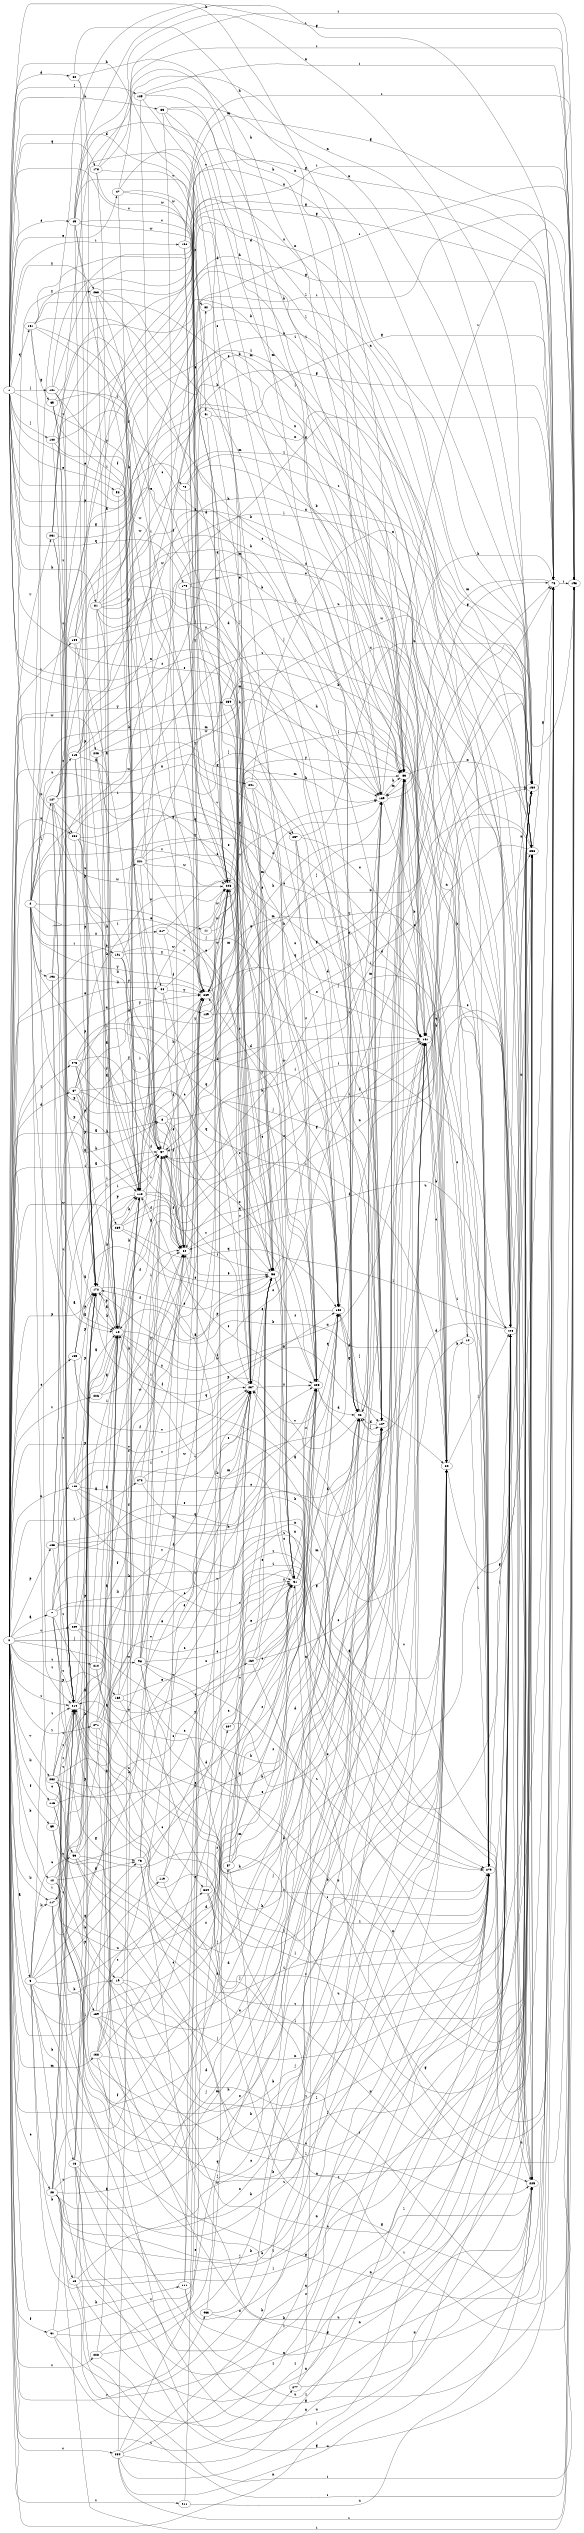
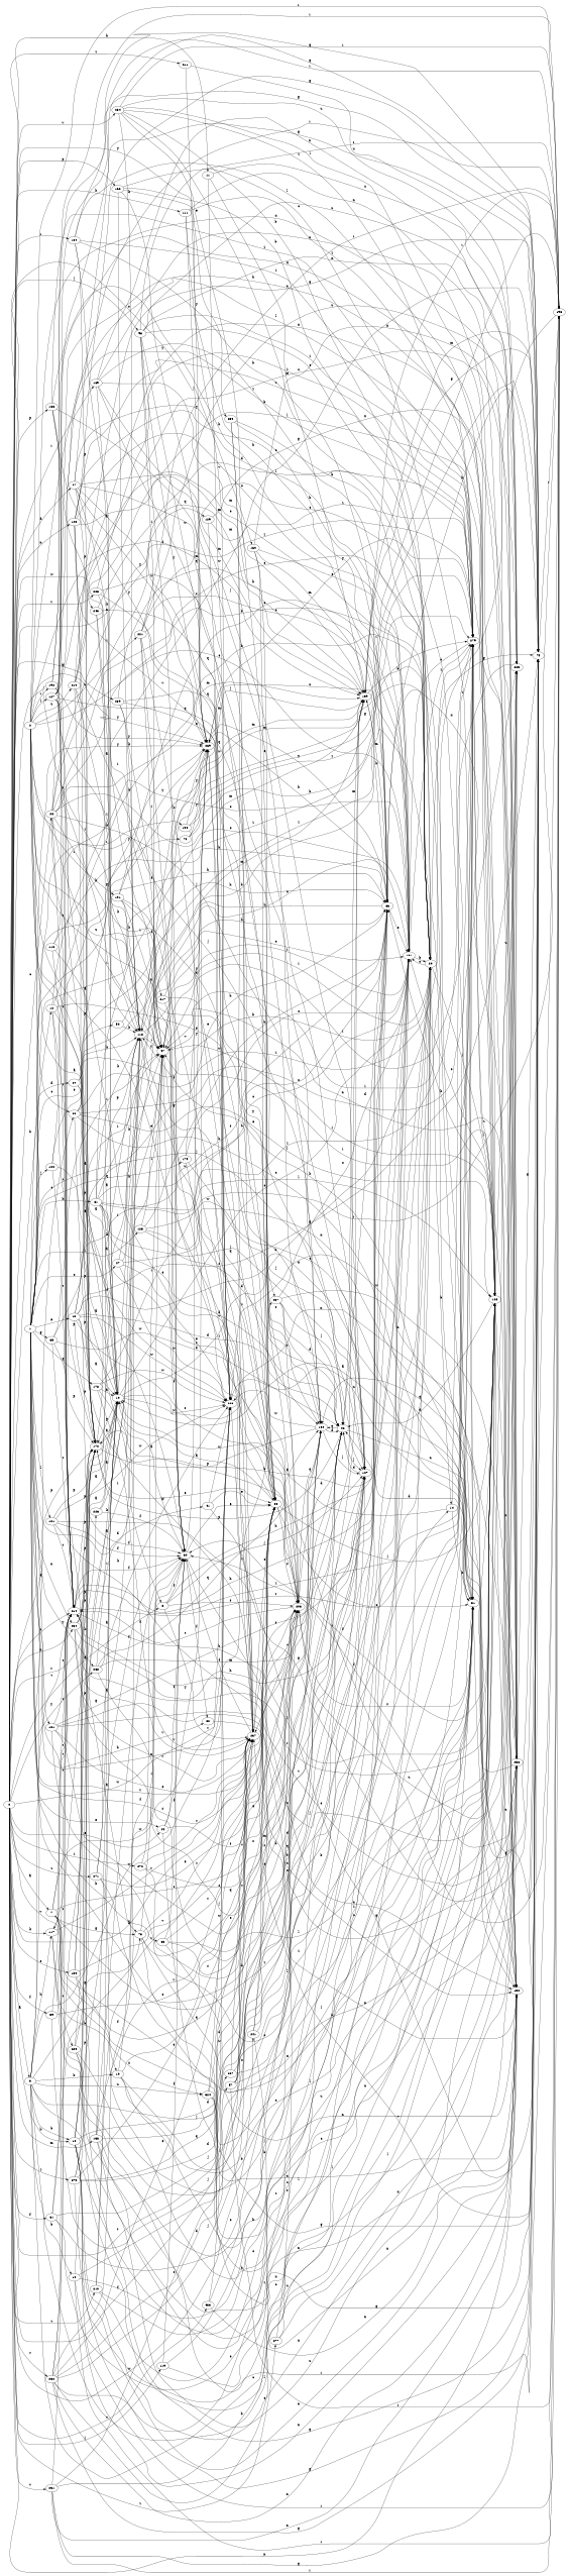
  strict digraph {
    rankdir=LR
    0
    3
    7
    8
    11
    12
    28
    37
    44
    57
    59
    61
    97
    98
    111
    116
    117
    119
    138
    140
    n21 [label=129]
    150
    159
    160
    162
    168
    172
    184
    189
    207
    210
    211
    214
    226
    228
    229
    231
    232
    n39 [label=433]
    234
    237
    239
    241
    243
    248
    254
    259
    268
    271
    272
    275
    277
    107
    n54 [label=33]
    258
    16
    18
    19
    31
    73
    128
    n62 [label=324]
    203
    279
    86
    64
    139
    225
    10
    20
    42
    75
    161
    193
    269
    118
    182
    53
    1
    14
    n81 [label=80]
    41
    47
    49
    52
    65
    70
    81
    82
    83
    100
    121
    125
    178
    179
    181
    190
    257
    2
    127
    191
    192
    217
    219
    221
    0 -> 3 [label=a]
    0 -> 7 [label=a]
    0 -> 8 [label=a]
    0 -> 11 [label=b]
    0 -> 12 [label=b]
    0 -> 28 [label=c]
    0 -> 37 [label=d]
    0 -> 44 [label=e]
    0 -> 57 [label=f]
    0 -> 59 [label=f]
    0 -> 61 [label=f]
    0 -> 97 [label=i]
    0 -> 98 [label=j]
    0 -> 111 [label=k]
-   0 -> 116 [label=k]
+   0 -> 16 [label=k]
    0 -> 117 [label=k]
    0 -> 119 [label=l]
    0 -> 138 [label=m]
    0 -> 140 [label=n]
    0 -> n21 [label=n]
    0 -> 150 [label=n]
    0 -> 159 [label=o]
    0 -> 160 [label=o]
    0 -> 162 [label=p]
    0 -> 168 [label=p]
    0 -> 172 [label=p]
    0 -> 184 [label=r]
    0 -> 189 [label=r]
    0 -> 207 [label=t]
    0 -> 210 [label=t]
    0 -> 211 [label=t]
    0 -> 214 [label=t]
    0 -> 226 [label=v]
    0 -> 228 [label=v]
    0 -> 229 [label=v]
    0 -> 231 [label=v]
    0 -> 232 [label=v]
    0 -> n39 [label=v]
    0 -> 234 [label=v]
    0 -> 237 [label=v]
    0 -> 239 [label=w]
    0 -> 241 [label=w]
    0 -> 243 [label=w]
    0 -> 248 [label=w]
    0 -> 254 [label=x]
    0 -> 259 [label=y]
    0 -> 268 [label=y]
    0 -> 271 [label=z]
    0 -> 272 [label=z]
    0 -> 275 [label=z]
    0 -> 277 [label=z]
    3 -> 117 [label=k]
    3 -> 214 [label=t]
    3 -> 248 [label=w]
    3 -> 107 [label=j]
    3 -> n54 [label=c]
    3 -> 258 [label=x]
    3 -> 16 [label=b]
    3 -> 18 [label=b]
    3 -> 19 [label=b]
    3 -> 31 [label=c]
    3 -> 73 [label=g]
    3 -> 128 [label=l]
    3 -> n62 [label=u]
    7 -> 150 [label=n]
    7 -> 214 [label=t]
    7 -> 248 [label=w]
    7 -> 258 [label=x]
    7 -> 19 [label=b]
    7 -> 73 [label=g]
    7 -> n62 [label=u]
    7 -> 203 [label=s]
    7 -> 279 [label=z]
    8 -> 237 [label=v]
    8 -> 107 [label=j]
    8 -> 203 [label=s]
    8 -> 86 [label=h]
    8 -> 64 [label=f]
    11 -> 248 [label=w]
    11 -> 139 [label=m]
    11 -> 225 [label=u]
    12 -> 214 [label=t]
    12 -> 73 [label=g]
    12 -> 10 [label=a]
    12 -> 20 [label=b]
    12 -> 42 [label=d]
    12 -> 75 [label=g]
    28 -> 97 [label=i]
    28 -> 172 [label=p]
    28 -> 214 [label=t]
    28 -> 107 [label=j]
    28 -> 31 [label=c]
    28 -> 128 [label=l]
    28 -> 279 [label=z]
    28 -> 139 [label=m]
    28 -> 20 [label=b]
    28 -> 42 [label=d]
    28 -> 161 [label=o]
    28 -> 193 [label=r]
    37 -> 172 [label=p]
    37 -> 248 [label=w]
    37 -> 139 [label=m]
    37 -> 75 [label=g]
    37 -> 161 [label=d]
    37 -> 269 [label=y]
    37 -> 118 [label=k]
    37 -> 182 [label=q]
    44 -> 128 [label=l]
    44 -> 203 [label=s]
    44 -> 64 [label=f]
    44 -> 269 [label=y]
    57 -> 237 [label=v]
    57 -> 203 [label=s]
    57 -> 279 [label=z]
    57 -> 42 [label=d]
    57 -> 193 [label=r]
    57 -> 53 [label=e]
    59 -> 214 [label=t]
    59 -> 107 [label=j]
-   59 -> 182 [label=e]
+   59 -> 53 [label=e]
    61 -> 214 [label=t]
    61 -> 237 [label=v]
    61 -> 107 [label=j]
    61 -> 279 [label=z]
    61 -> 161 [label=o]
    97 -> 150 [label=n]
    97 -> 64 [label=f]
    97 -> 139 [label=m]
    98 -> 97 [label=i]
    98 -> 248 [label=w]
    98 -> 258 [label=x]
    98 -> 31 [label=c]
    98 -> 279 [label=z]
    98 -> 64 [label=f]
    98 -> 225 [label=u]
    98 -> 193 [label=r]
    98 -> 269 [label=y]
    111 -> 150 [label=n]
    111 -> 237 [label=v]
    111 -> 279 [label=z]
    111 -> 269 [label=y]
    116 -> 214 [label=t]
    116 -> 86 [label=h]
    116 -> 161 [label=o]
    116 -> 53 [label=e]
    117 -> 214 [label=t]
    117 -> 237 [label=v]
    117 -> 225 [label=u]
    117 -> 20 [label=b]
    119 -> 107 [label=j]
    119 -> 31 [label=c]
    119 -> 64 [label=f]
    138 -> 237 [label=v]
    138 -> 31 [label=c]
    138 -> 64 [label=f]
    138 -> 225 [label=u]
    138 -> 10 [label=a]
    138 -> 20 [label=b]
    138 -> 42 [label=d]
    140 -> 172 [label=p]
    140 -> 237 [label=v]
    140 -> 31 [label=c]
    140 -> 279 [label=z]
    140 -> 139 [label=m]
    140 -> 10 [label=a]
    140 -> 75 [label=g]
    140 -> 161 [label=o]
    n21 -> 248 [label=w]
    n21 -> 258 [label=x]
    n21 -> 279 [label=z]
    150 -> 97 [label=i]
    159 -> 97 [label=i]
    159 -> 172 [label=p]
    159 -> 237 [label=v]
    159 -> 75 [label=g]
    159 -> 182 [label=q]
    160 -> 258 [label=x]
    160 -> 203 [label=s]
    160 -> 139 [label=m]
    160 -> 161 [label=o]
    160 -> 53 [label=e]
    162 -> 31 [label=c]
    162 -> 86 [label=h]
    162 -> 20 [label=b]
    162 -> 269 [label=y]
    162 -> 118 [label=k]
    168 -> 97 [label=i]
    168 -> 214 [label=t]
    168 -> 279 [label=z]
    168 -> 86 [label=h]
    168 -> 269 [label=y]
    168 -> 182 [label=q]
    172 -> 10 [label=a]
    172 -> 20 [label=b]
    172 -> 53 [label=e]
    184 -> 97 [label=i]
    184 -> 172 [label=p]
    184 -> 128 [label=l]
    184 -> 279 [label=z]
    184 -> 20 [label=b]
    184 -> 75 [label=g]
    189 -> 150 [label=n]
    189 -> 107 [label=j]
    189 -> 258 [label=x]
    189 -> 203 [label=s]
    189 -> 139 [label=m]
    189 -> 10 [label=a]
    189 -> 20 [label=b]
    207 -> 237 [label=v]
    207 -> 31 [label=c]
    207 -> 161 [label=o]
    210 -> 86 [label=h]
    210 -> 64 [label=f]
    210 -> 10 [label=a]
    210 -> 161 [label=o]
    211 -> 225 [label=u]
    211 -> 269 [label=y]
    214 -> 172 [label=p]
    214 -> 237 [label=v]
    214 -> 128 [label=l]
    214 -> 279 [label=z]
    214 -> 86 [label=h]
    214 -> 64 [label=f]
    226 -> 64 [label=f]
    226 -> 10 [label=a]
    226 -> 269 [label=y]
    228 -> 107 [label=j]
    228 -> 279 [label=z]
    228 -> 10 [label=a]
    228 -> 182 [label=q]
    229 -> 150 [label=n]
    229 -> 172 [label=p]
    229 -> 31 [label=c]
    229 -> 193 [label=r]
    229 -> 118 [label=k]
    231 -> 150 [label=n]
    231 -> 214 [label=t]
    231 -> 203 [label=s]
    231 -> 20 [label=b]
    231 -> 75 [label=g]
    231 -> 193 [label=r]
    232 -> 97 [label=i]
    232 -> 150 [label=n]
    232 -> 214 [label=t]
    232 -> 107 [label=j]
    232 -> 31 [label=c]
    232 -> 64 [label=f]
    232 -> 42 [label=d]
    232 -> 75 [label=g]
    232 -> 161 [label=o]
    232 -> 53 [label=e]
    n39 -> 150 [label=n]
    n39 -> 248 [label=w]
    n39 -> 107 [label=j]
    234 -> 128 [label=l]
    234 -> 279 [label=z]
    234 -> 86 [label=h]
    234 -> 225 [label=u]
    234 -> 20 [label=b]
    234 -> 193 [label=r]
    234 -> 118 [label=k]
    234 -> 53 [label=e]
    237 -> 203 [label=s]
    237 -> 64 [label=f]
    237 -> 53 [label=e]
    239 -> 86 [label=h]
    239 -> 64 [label=f]
    239 -> 118 [label=k]
    239 -> 182 [label=q]
    239 -> 53 [label=e]
    241 -> 107 [label=j]
    241 -> 258 [label=x]
    241 -> 182 [label=q]
    241 -> 53 [label=e]
    243 -> 139 [label=m]
    243 -> 10 [label=a]
    243 -> 118 [label=k]
    243 -> 182 [label=q]
    248 -> 237 [label=v]
    248 -> 31 [label=c]
    254 -> 97 [label=i]
    254 -> 172 [label=p]
    254 -> 237 [label=v]
    254 -> 107 [label=j]
    254 -> 86 [label=h]
    254 -> 118 [label=k]
    259 -> 237 [label=v]
    259 -> 86 [label=h]
    259 -> 20 [label=b]
    259 -> 53 [label=e]
    268 -> 248 [label=w]
    268 -> 128 [label=l]
    268 -> 139 [label=m]
    268 -> 10 [label=a]
    268 -> 182 [label=q]
    271 -> 128 [label=l]
    271 -> 10 [label=a]
    271 -> 75 [label=g]
    271 -> 118 [label=k]
    271 -> 53 [label=e]
    272 -> 97 [label=i]
    272 -> 237 [label=v]
    272 -> 203 [label=s]
    272 -> 20 [label=b]
    275 -> 172 [label=p]
    275 -> 31 [label=c]
    275 -> 10 [label=a]
    275 -> 42 [label=d]
    275 -> 182 [label=q]
    275 -> 53 [label=e]
    277 -> 258 [label=x]
    277 -> 128 [label=l]
    277 -> 203 [label=s]
    107 -> 42 [label=d]
    n54 -> 172 [label=p]
    n54 -> 31 [label=c]
    n54 -> 128 [label=l]
    n54 -> 279 [label=z]
    n54 -> 225 [label=u]
    n54 -> 20 [label=b]
    n54 -> 118 [label=k]
    258 -> 214 [label=t]
    258 -> 248 [label=w]
    258 -> 64 [label=f]
    258 -> 75 [label=g]
    258 -> 182 [label=q]
    16 -> 150 [label=n]
    16 -> 172 [label=p]
    16 -> 258 [label=x]
    16 -> 279 [label=z]
    16 -> 64 [label=f]
    16 -> 10 [label=a]
    16 -> 42 [label=d]
    16 -> 75 [label=g]
    16 -> 193 [label=r]
    18 -> 150 [label=n]
    18 -> 172 [label=p]
    18 -> 20 [label=b]
    18 -> 161 [label=o]
    18 -> 193 [label=r]
    19 -> 128 [label=l]
    19 -> 203 [label=s]
    19 -> 279 [label=z]
    19 -> 225 [label=u]
    19 -> 118 [label=k]
    31 -> 203 [label=s]
    31 -> 42 [label=d]
    31 -> 75 [label=g]
    31 -> 118 [label=k]
    73 -> 97 [label=i]
    73 -> 237 [label=v]
    73 -> 128 [label=l]
    73 -> 225 [label=u]
    73 -> 182 [label=q]
    128 -> 97 [label=i]
    128 -> 150 [label=n]
    128 -> 214 [label=t]
    128 -> 258 [label=x]
+   128 -> 279 [label=z]
    128 -> 86 [label=h]
    128 -> 64 [label=f]
    128 -> 225 [label=u]
    128 -> 42 [label=d]
    128 -> 161 [label=o]
    n62 -> 248 [label=w]
    n62 -> 258 [label=x]
    n62 -> 203 [label=s]
    n62 -> 20 [label=b]
    n62 -> 75 [label=g]
    203 -> 214 [label=t]
    203 -> 225 [label=u]
    203 -> 42 [label=d]
    203 -> 269 [label=y]
    203 -> 182 [label=q]
    279 -> 214 [label=t]
    279 -> 128 [label=l]
    279 -> 161 [label=o]
    279 -> 269 [label=y]
    86 -> 258 [label=x]
    86 -> 139 [label=m]
    86 -> 42 [label=d]
    86 -> 161 [label=o]
    86 -> 269 [label=y]
    86 -> 118 [label=k]
    64 -> 150 [label=n]
    64 -> 10 [label=a]
    64 -> 269 [label=y]
    64 -> 53 [label=e]
    64 -> 82 [label=f]
    139 -> 86 [label=h]
    139 -> 20 [label=b]
    139 -> 75 [label=g]
    139 -> 193 [label=r]
    225 -> 97 [label=i]
    10 -> 117 [label=k]
    10 -> 172 [label=p]
    10 -> 248 [label=w]
    10 -> 258 [label=x]
    10 -> 20 [label=b]
    10 -> 161 [label=o]
    10 -> 118 [label=k]
    20 -> 97 [label=i]
    20 -> 128 [label=l]
    20 -> 75 [label=g]
    20 -> 161 [label=o]
    20 -> 14 [label=b]
    42 -> 150 [label=n]
    42 -> 172 [label=p]
    42 -> 107 [label=j]
    42 -> 139 [label=m]
    42 -> 182 [label=q]
    75 -> 237 [label=v]
    75 -> 86 [label=h]
    75 -> 139 [label=m]
    75 -> 193 [label=r]
    161 -> 97 [label=i]
    161 -> 279 [label=z]
    161 -> 20 [label=b]
    193 -> 97 [label=i]
    193 -> 10 [label=a]
    269 -> 248 [label=w]
    269 -> 86 [label=h]
    269 -> 161 [label=o]
    269 -> 118 [label=k]
    118 -> 97 [label=i]
    118 -> 172 [label=p]
    118 -> 203 [label=s]
    118 -> 139 [label=m]
    118 -> 161 [label=o]
    118 -> 182 [label=q]
    182 -> 172 [label=p]
    182 -> 237 [label=v]
    182 -> 248 [label=w]
    182 -> 107 [label=j]
    182 -> 42 [label=d]
    53 -> 97 [label=i]
    53 -> 31 [label=c]
    53 -> 128 [label=l]
    53 -> 203 [label=s]
    53 -> 10 [label=a]
    1 -> 44 [label=e]
    1 -> 237 [label=v]
    1 -> 254 [label=x]
    1 -> 268 [label=y]
    1 -> 107 [label=j]
    1 -> 203 [label=s]
    1 -> 279 [label=z]
    1 -> 86 [label=h]
    1 -> 269 [label=y]
    1 -> 14 [label=b]
    1 -> n81 [label=d]
    1 -> 41 [label=d]
    1 -> 47 [label=e]
    1 -> 49 [label=e]
    1 -> 52 [label=e]
-   181 -> 65 [label=g]
+   1 -> 65 [label=g]
    1 -> 70 [label=g]
    1 -> 81 [label=h]
    1 -> 82 [label=h]
    1 -> 83 [label=h]
    1 -> 100 [label=j]
    1 -> 121 [label=l]
    1 -> 125 [label=l]
    1 -> 178 [label=q]
    1 -> 179 [label=q]
    1 -> 181 [label=q]
    1 -> 190 [label=r]
    1 -> 257 [label=x]
    14 -> 279 [label=z]
-   14 -> 86 [label=h]
+   14 -> 31 [label=h]
    14 -> 10 [label=a]
    n81 -> 172 [label=p]
    n81 -> 86 [label=h]
    n81 -> 139 [label=m]
    n81 -> 10 [label=a]
    41 -> 248 [label=w]
    41 -> 75 [label=g]
    41 -> 53 [label=e]
    47 -> 150 [label=n]
    47 -> 248 [label=w]
    47 -> 139 [label=m]
    47 -> 118 [label=k]
    47 -> 53 [label=e]
    49 -> 97 [label=i]
    49 -> 150 [label=n]
    49 -> 172 [label=p]
    49 -> 237 [label=v]
    49 -> 248 [label=w]
    49 -> 203 [label=s]
    49 -> 86 [label=h]
    49 -> 64 [label=f]
    49 -> 42 [label=d]
    49 -> 75 [label=g]
    52 -> 279 [label=z]
    52 -> 118 [label=k]
    65 -> 97 [label=i]
    65 -> 172 [label=p]
    65 -> 214 [label=t]
    65 -> 86 [label=h]
    65 -> 42 [label=d]
    70 -> 279 [label=z]
    70 -> 20 [label=b]
    70 -> 269 [label=y]
    81 -> 107 [label=j]
    81 -> 128 [label=l]
    81 -> 203 [label=s]
    81 -> 279 [label=z]
    81 -> 86 [label=h]
    81 -> 139 [label=m]
    81 -> 10 [label=a]
    81 -> 42 [label=d]
    81 -> 161 [label=o]
    81 -> 118 [label=k]
    82 -> 150 [label=n]
    83 -> 150 [label=n]
    83 -> 237 [label=v]
    83 -> 86 [label=h]
    83 -> 64 [label=f]
    83 -> 139 [label=m]
    100 -> 214 [label=t]
    100 -> 248 [label=w]
    100 -> 20 [label=b]
    100 -> 269 [label=y]
    121 -> 150 [label=n]
    121 -> 172 [label=p]
    121 -> 214 [label=t]
    121 -> 248 [label=w]
    121 -> 64 [label=f]
    121 -> 75 [label=g]
    125 -> 97 [label=i]
    125 -> 31 [label=c]
    125 -> 86 [label=h]
    125 -> 42 [label=d]
    125 -> 193 [label=r]
    178 -> 237 [label=v]
    178 -> 248 [label=w]
    178 -> 86 [label=h]
    178 -> 10 [label=a]
    178 -> 193 [label=r]
    179 -> 237 [label=v]
    179 -> 107 [label=j]
    179 -> 161 [label=o]
    179 -> 269 [label=y]
    181 -> 214 [label=t]
    181 -> 258 [label=x]
    181 -> 31 [label=c]
    181 -> 86 [label=h]
    181 -> 225 [label=u]
    181 -> 161 [label=o]
    181 -> 53 [label=e]
    190 -> 248 [label=w]
    190 -> 75 [label=g]
    190 -> 193 [label=r]
    190 -> 269 [label=y]
    257 -> 150 [label=n]
    257 -> 107 [label=j]
    257 -> 203 [label=s]
    257 -> 42 [label=d]
    257 -> 161 [label=o]
    2 -> 8 [label=a]
    2 -> 107 [label=j]
    2 -> n54 [label=c]
    2 -> 258 [label=x]
    2 -> 279 [label=z]
    2 -> 64 [label=f]
    2 -> 139 [label=m]
    2 -> 10 [label=a]
    2 -> 161 [label=o]
    2 -> 193 [label=r]
    2 -> 269 [label=y]
    2 -> 53 [label=e]
    2 -> 257 [label=x]
    2 -> 127 [label=l]
    2 -> 191 [label=r]
    2 -> 192 [label=r]
    2 -> 217 [label=u]
    2 -> 219 [label=u]
    2 -> 221 [label=u]
    127 -> 97 [label=i]
    127 -> 150 [label=n]
    127 -> 214 [label=t]
    127 -> 258 [label=x]
    127 -> 128 [label=l]
    127 -> 10 [label=a]
    127 -> 75 [label=g]
    127 -> 161 [label=o]
    127 -> 193 [label=r]
    127 -> 118 [label=k]
    127 -> 182 [label=q]
    191 -> 97 [label=i]
    191 -> 237 [label=v]
    191 -> 64 [label=f]
    191 -> 161 [label=o]
    191 -> 269 [label=y]
    191 -> 118 [label=k]
    192 -> 214 [label=t]
    192 -> 10 [label=a]
    192 -> 75 [label=g]
    192 -> 193 [label=r]
    192 -> 269 [label=y]
    217 -> 203 [label=s]
    217 -> 64 [label=f]
    217 -> 161 [label=o]
    219 -> 172 [label=p]
    219 -> 258 [label=x]
    219 -> 128 [label=l]
    219 -> 225 [label=u]
    219 -> 75 [label=g]
    219 -> 118 [label=k]
    219 -> 53 [label=g]
    221 -> 97 [label=i]
    221 -> 248 [label=w]
    221 -> 31 [label=c]
    221 -> 225 [label=u]
    221 -> 161 [label=o]
    221 -> 193 [label=r]
    221 -> 53 [label=e]
  }
